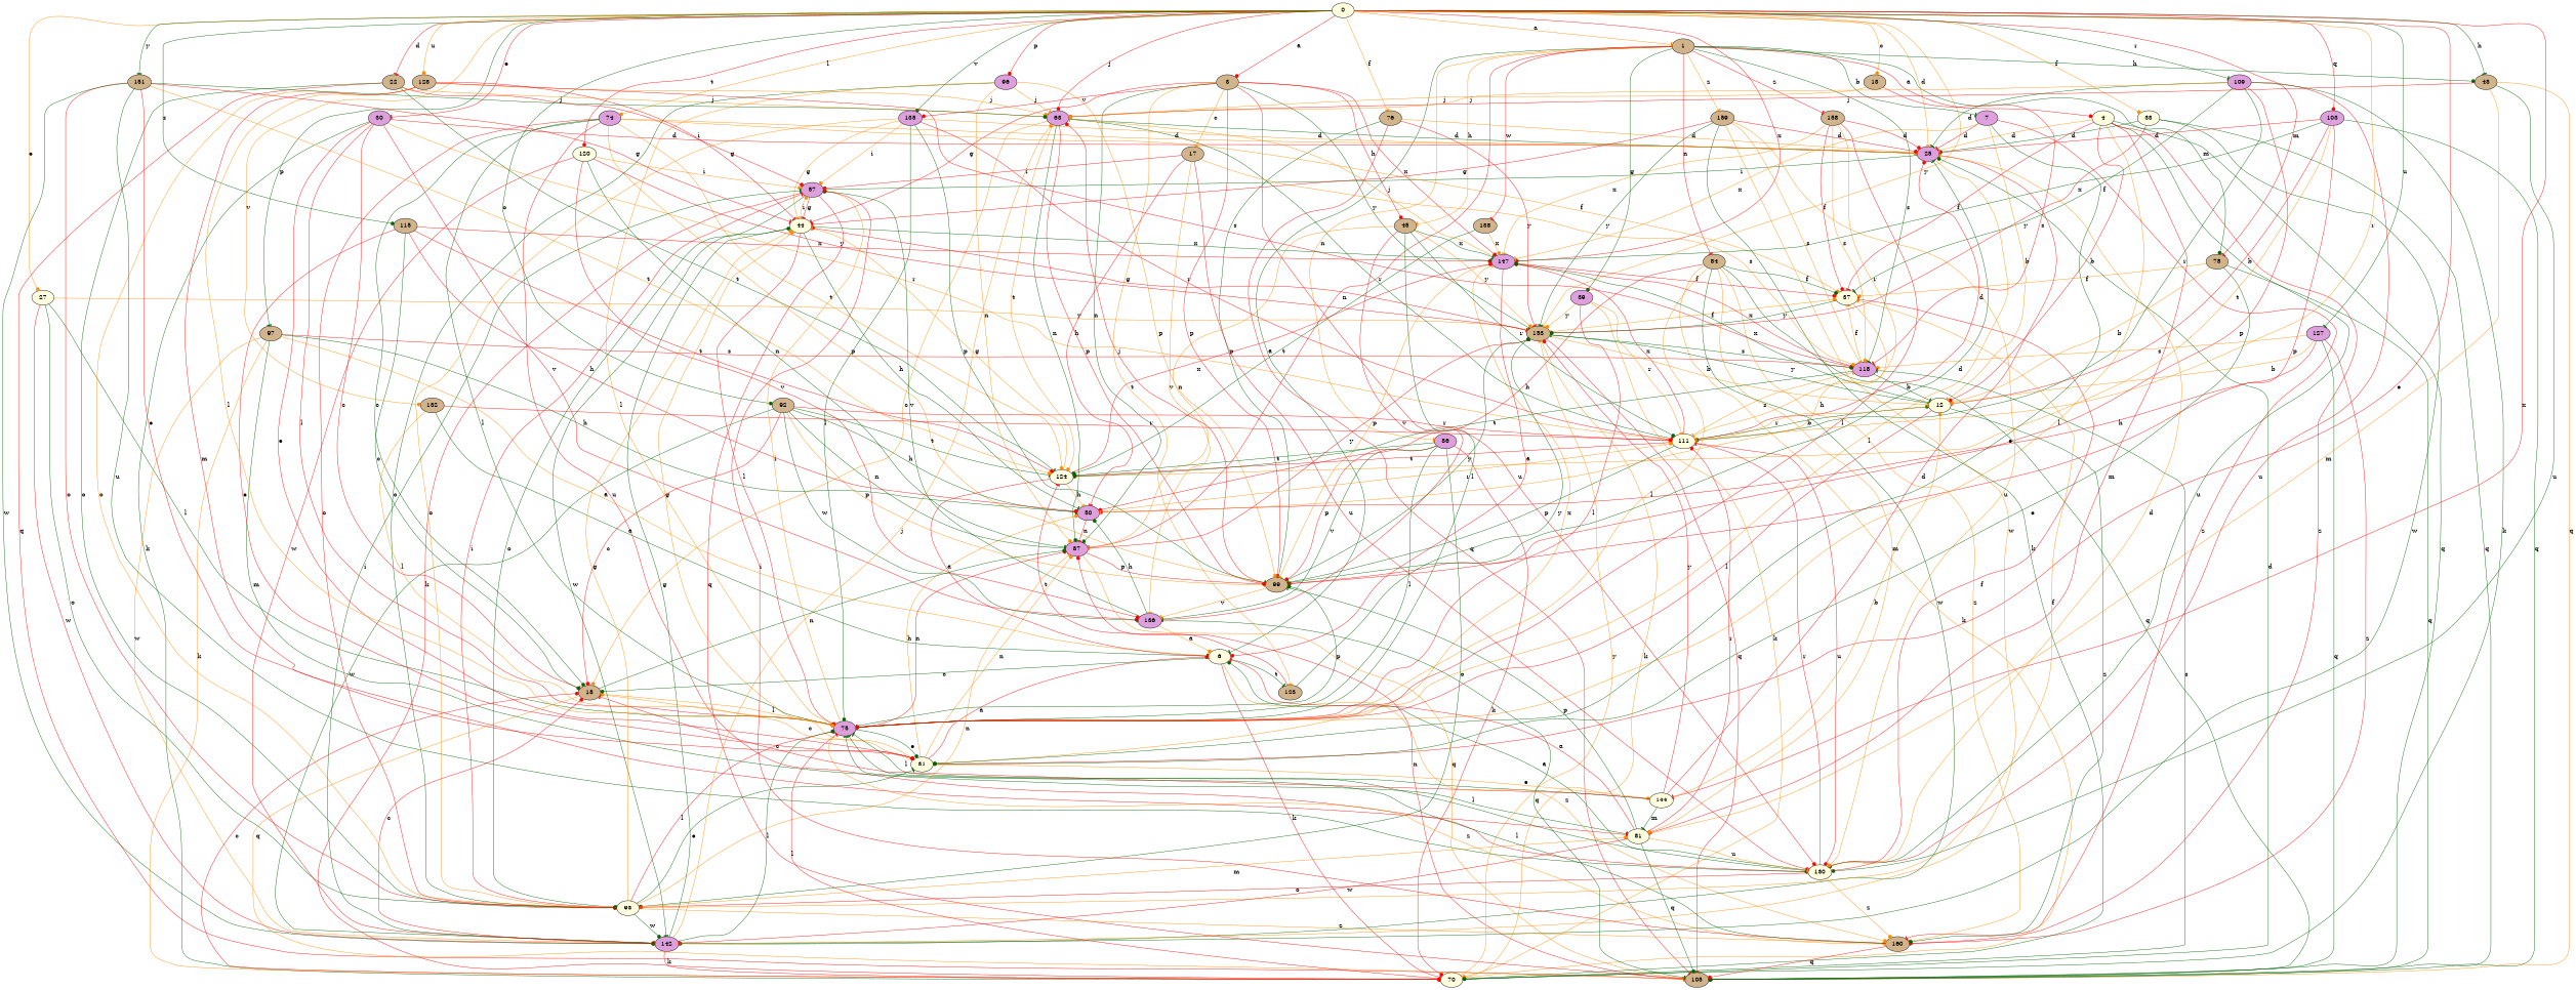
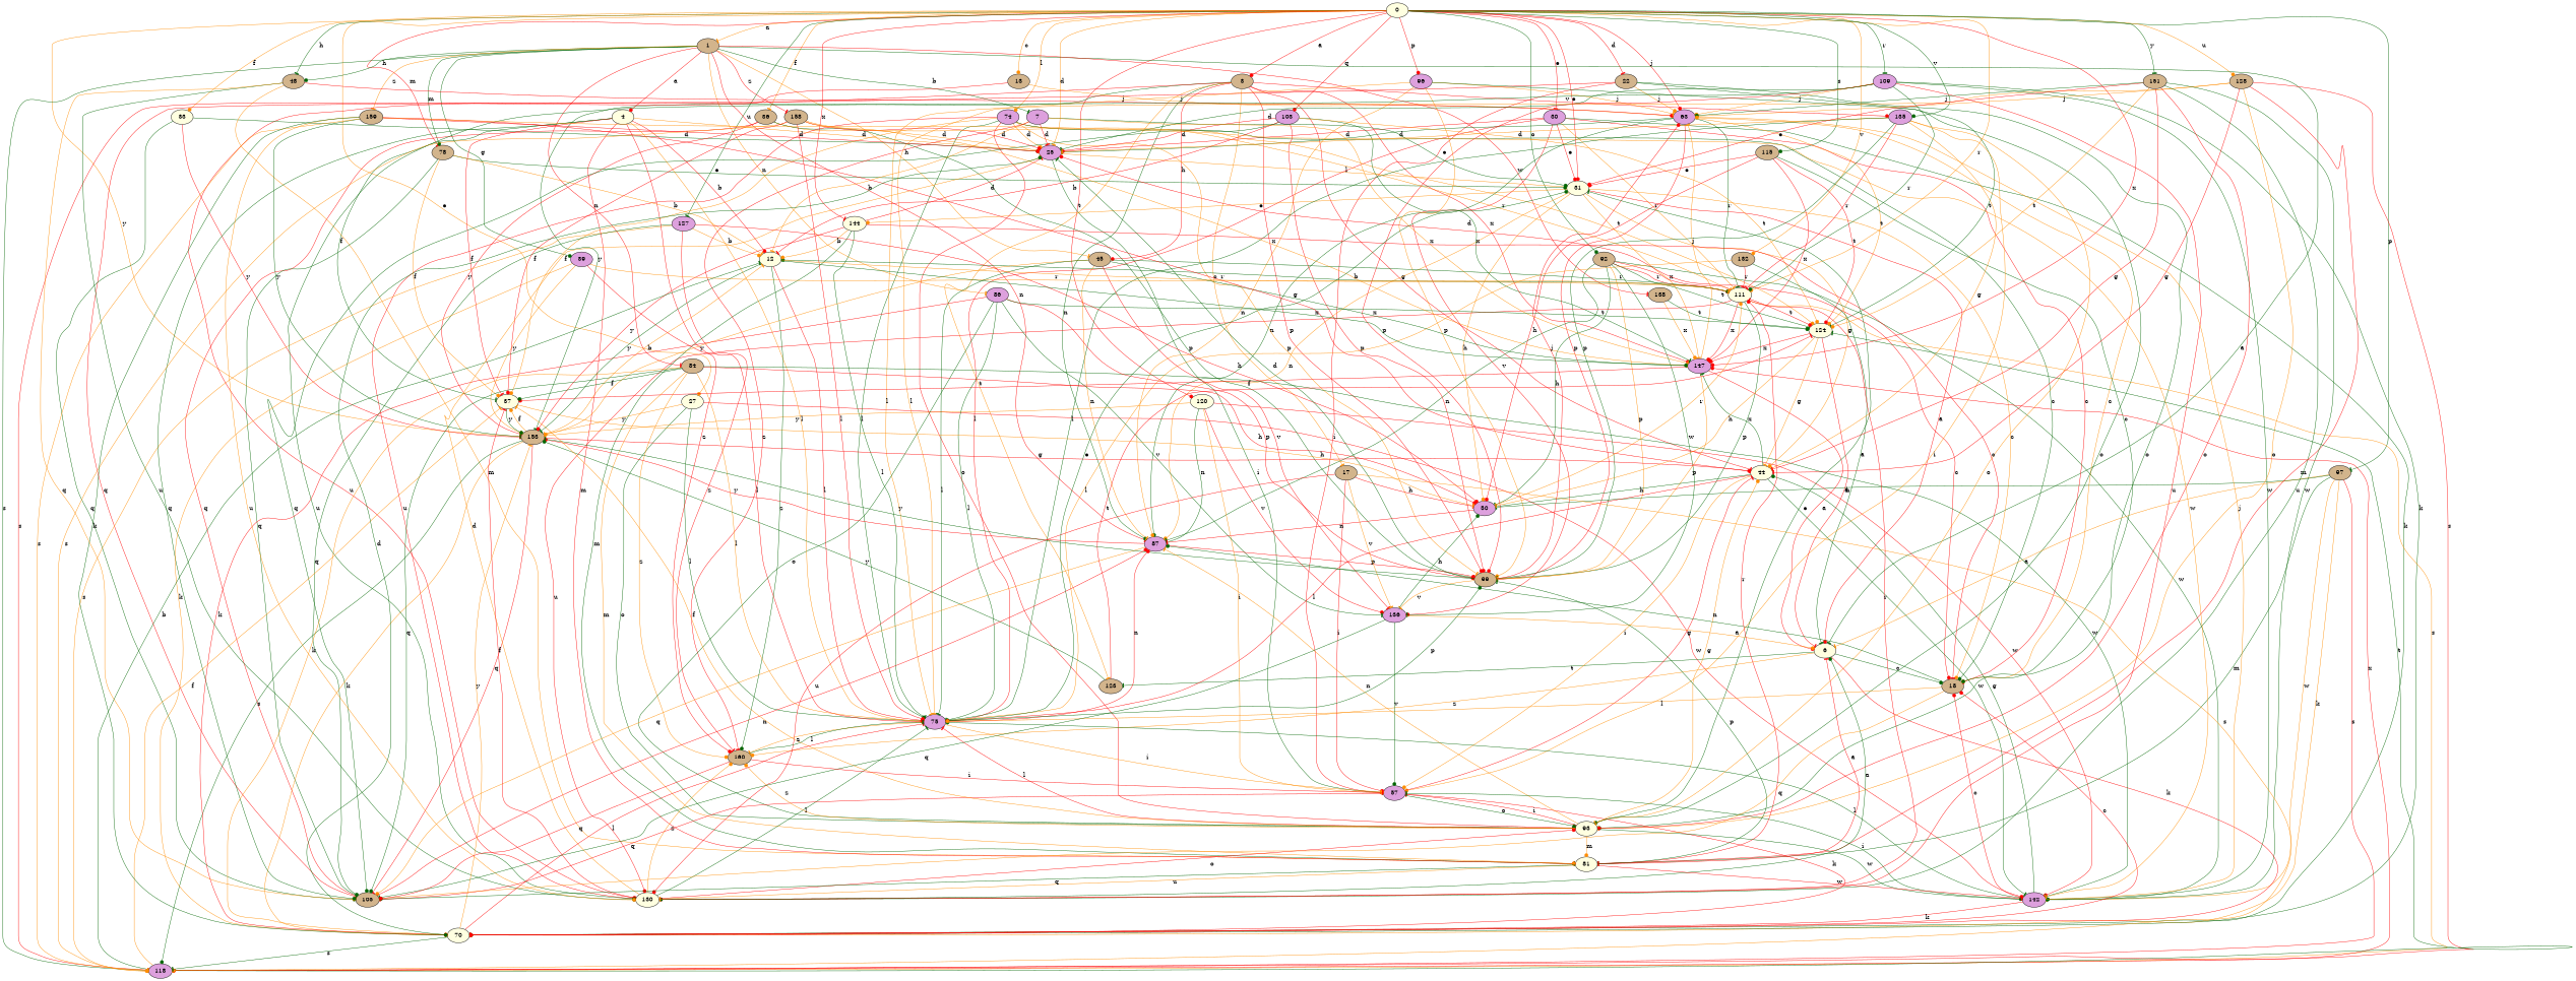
  strict digraph {
    node [fillcolor=tan style=filled]
    edge [arrowhead=dot color=red]
    0 [fillcolor=lightyellow]
    1
    3
    13
    22
    25 [fillcolor=plum]
    27 [fillcolor=lightyellow]
    30 [fillcolor=plum]
    31 [fillcolor=lightyellow]
    33 [fillcolor=lightyellow]
-   36 [label=76]
+   36
    48
    63 [fillcolor=plum]
    74 [fillcolor=plum]
    78
    92
    96 [fillcolor=plum]
    97
    103 [fillcolor=plum]
    109 [fillcolor=plum]
    111 [fillcolor=lightyellow]
    115
    120 [fillcolor=lightyellow]
    127 [fillcolor=plum]
    128
    132
    135 [fillcolor=plum]
    144 [fillcolor=lightyellow]
    147 [fillcolor=plum]
    151
    153
    4 [fillcolor=lightyellow]
    6 [fillcolor=lightyellow]
    7 [fillcolor=plum]
    39 [fillcolor=plum]
    n36 [label=45]
    84
    86 [fillcolor=plum]
    87 [fillcolor=plum]
    118 [fillcolor=plum]
    138
    158
    159
    17
    44 [fillcolor=lightyellow]
    99
    123
    130 [fillcolor=lightyellow]
    105
    57 [fillcolor=plum]
    93 [fillcolor=lightyellow]
    124 [fillcolor=lightyellow]
    75 [fillcolor=plum]
    142 [fillcolor=plum]
    18
    70 [fillcolor=lightyellow]
    136 [fillcolor=plum]
    50 [fillcolor=plum]
    81 [fillcolor=lightyellow]
    37 [fillcolor=lightyellow]
    12 [fillcolor=lightyellow]
    160
    0 -> 1 [arrowhead=tee color=darkorange label=a]
    0 -> 3 [label=a]
    0 -> 13 [color=darkorange label=c]
    0 -> 22 [arrowhead=tee label=d]
    0 -> 25 [arrowhead=tee color=darkorange label=d]
    0 -> 27 [color=darkorange label=e]
    0 -> 30 [arrowhead=tee label=e]
    0 -> 31 [label=e]
    0 -> 33 [color=darkorange label=f]
    0 -> 36 [arrowhead=tee color=darkorange label=f]
    0 -> 48 [arrowhead=tee color=darkgreen label=h]
    0 -> 63 [label=j]
    0 -> 74 [color=darkorange label=l]
    0 -> 78 [arrowhead=tee label=m]
    0 -> 92 [color=darkgreen label=o]
    0 -> 96 [label=p]
    0 -> 97 [arrowhead=tee color=darkgreen label=p]
    0 -> 103 [label=q]
    0 -> 109 [arrowhead=tee color=darkgreen label=r]
    0 -> 111 [color=darkorange label=r]
    0 -> 115 [color=darkgreen label=s]
    0 -> 120 [label=t]
    0 -> 127 [arrowhead=tee color=darkgreen label=u]
    0 -> 128 [color=darkorange label=u]
    0 -> 132 [color=darkorange label=v]
    0 -> 135 [color=darkgreen label=v]
    0 -> 144 [arrowhead=tee label=x]
    0 -> 147 [label=x]
    0 -> 151 [arrowhead=tee color=darkgreen label=y]
    0 -> 153 [arrowhead=tee color=darkorange label=y]
    1 -> 48 [color=darkgreen label=h]
    1 -> 78 [color=darkgreen label=m]
    1 -> 4 [label=a]
    1 -> 6 [arrowhead=tee color=darkgreen label=a]
    1 -> 7 [arrowhead=tee color=darkgreen label=b]
    1 -> 39 [color=darkgreen label=g]
    1 -> n36 [arrowhead=tee color=darkorange label=h]
    1 -> 84 [arrowhead=tee label=n]
    1 -> 86 [arrowhead=tee color=darkorange label=n]
    1 -> 87 [arrowhead=tee label=n]
    1 -> 118 [arrowhead=tee color=darkgreen label=s]
    1 -> 138 [arrowhead=tee label=w]
    1 -> 158 [arrowhead=tee label=z]
    1 -> 159 [arrowhead=tee color=darkorange label=z]
    3 -> 135 [label=v]
    3 -> 147 [label=x]
    3 -> 153 [arrowhead=tee color=darkgreen label=y]
    3 -> n36 [label=h]
    3 -> 87 [color=darkgreen label=n]
    3 -> 17 [arrowhead=tee color=darkorange label=c]
    3 -> 44 [arrowhead=tee label=g]
    3 -> 99 [label=p]
    3 -> 123 [arrowhead=tee color=darkorange label=t]
    3 -> 130 [label=u]
    13 -> 63 [arrowhead=tee color=darkorange label=j]
    13 -> 118 [arrowhead=tee label=s]
    22 -> 63 [color=darkorange label=j]
    22 -> 105 [arrowhead=tee label=q]
    22 -> 57 [label=i]
    22 -> 93 [color=darkgreen label=o]
    22 -> 124 [arrowhead=tee color=darkgreen label=t]
    25 -> 57 [arrowhead=tee color=darkgreen label=i]
-   25 -> 75 [arrowhead=tee color=darkorange label=l]
+   25 -> 31 [arrowhead=tee color=darkorange label=l]
    27 -> 153 [arrowhead=tee color=darkorange label=y]
    27 -> 93 [arrowhead=tee color=darkgreen label=o]
    27 -> 75 [arrowhead=tee color=darkgreen label=l]
    27 -> 142 [label=w]
    30 -> 25 [label=d]
    30 -> 31 [label=e]
    30 -> 111 [arrowhead=tee color=darkorange label=r]
    30 -> 75 [label=l]
    30 -> 18 [arrowhead=tee label=c]
    30 -> 70 [arrowhead=tee color=darkgreen label=k]
    30 -> 136 [label=v]
    31 -> 144 [color=darkorange label=e]
    31 -> 147 [arrowhead=tee color=darkorange label=x]
    31 -> 6 [label=a]
    31 -> 87 [color=darkorange label=n]
    31 -> 44 [color=darkorange label=g]
    31 -> 18 [color=darkorange label=c]
    31 -> 50 [color=darkorange label=h]
    33 -> 25 [color=darkgreen label=d]
    33 -> 153 [arrowhead=tee label=y]
    33 -> 105 [color=darkgreen label=q]
-   33 -> 142 [color=darkgreen label=w]
+   109 -> 142 [color=darkgreen label=w]
    36 -> 25 [arrowhead=tee color=darkorange label=d]
    36 -> 153 [arrowhead=tee label=y]
    36 -> 99 [arrowhead=tee color=darkgreen label=p]
    36 -> 105 [arrowhead=tee label=q]
    48 -> 63 [label=j]
    48 -> 130 [color=darkgreen label=u]
    48 -> 105 [color=darkorange label=q]
    48 -> 81 [arrowhead=tee color=darkorange label=m]
    63 -> 25 [arrowhead=tee color=darkgreen label=d]
    63 -> 111 [arrowhead=tee color=darkgreen label=r]
    63 -> 87 [color=darkgreen label=n]
    63 -> 99 [arrowhead=tee label=p]
    63 -> 124 [color=darkorange label=t]
    63 -> 18 [color=darkorange label=c]
    74 -> 25 [color=darkorange label=d]
    74 -> 99 [arrowhead=tee color=darkorange label=p]
    74 -> 130 [arrowhead=tee label=u]
    74 -> 93 [label=o]
    74 -> 124 [color=darkorange label=t]
    74 -> 75 [color=darkgreen label=l]
    74 -> 18 [color=darkgreen label=c]
    74 -> 37 [color=darkorange label=f]
    78 -> 31 [color=darkgreen label=e]
    78 -> 105 [arrowhead=tee color=darkgreen label=q]
    78 -> 37 [color=darkorange label=f]
    78 -> 12 [arrowhead=tee color=darkorange label=b]
    92 -> 111 [label=r]
    92 -> 87 [arrowhead=tee color=darkgreen label=n]
    92 -> 99 [arrowhead=tee color=darkorange label=p]
    92 -> 124 [arrowhead=tee color=darkgreen label=t]
    92 -> 142 [arrowhead=tee color=darkgreen label=w]
    92 -> 18 [label=c]
    92 -> 136 [arrowhead=tee color=darkgreen label=w]
    92 -> 50 [arrowhead=tee color=darkgreen label=h]
    96 -> 63 [arrowhead=tee color=darkorange label=j]
    96 -> 87 [color=darkorange label=n]
    96 -> 99 [color=darkorange label=p]
    96 -> 93 [color=darkgreen label=o]
    96 -> 75 [arrowhead=tee color=darkorange label=l]
    97 -> 6 [arrowhead=tee color=darkorange label=a]
    97 -> 118 [label=s]
    97 -> 142 [arrowhead=tee color=darkorange label=w]
    97 -> 70 [color=darkorange label=k]
    97 -> 50 [arrowhead=tee color=darkgreen label=h]
    97 -> 81 [arrowhead=tee color=darkgreen label=m]
    103 -> 25 [arrowhead=tee label=d]
    103 -> 147 [arrowhead=tee color=darkgreen label=x]
    103 -> 99 [label=p]
    103 -> 105 [color=darkgreen label=q]
    103 -> 124 [color=darkorange label=t]
    103 -> 12 [arrowhead=tee label=b]
    109 -> 25 [arrowhead=tee color=darkgreen label=d]
    109 -> 63 [color=darkorange label=j]
    109 -> 111 [color=darkgreen label=r]
    109 -> 99 [label=p]
    109 -> 130 [label=u]
    109 -> 70 [color=darkgreen label=k]
    109 -> 37 [arrowhead=tee color=darkgreen label=f]
    111 -> 25 [label=d]
    111 -> 147 [label=x]
    111 -> 118 [arrowhead=tee color=darkorange label=s]
    111 -> 99 [arrowhead=tee color=darkgreen label=p]
    111 -> 130 [label=u]
    111 -> 124 [label=t]
    111 -> 12 [color=darkgreen label=b]
    115 -> 31 [label=e]
    115 -> 147 [label=x]
    115 -> 124 [label=t]
    115 -> 18 [color=darkgreen label=c]
    115 -> 50 [label=h]
-   120 -> 153 [arrowhead=tee label=y]
+   120 -> 153 [arrowhead=tee color=darkorange label=y]
    120 -> 87 [arrowhead=tee color=darkgreen label=n]
    120 -> 57 [color=darkorange label=i]
    120 -> 142 [label=w]
    120 -> 136 [label=v]
    127 -> 118 [color=darkorange label=s]
    127 -> 105 [color=darkgreen label=q]
    127 -> 50 [label=h]
    127 -> 12 [color=darkorange label=b]
    127 -> 160 [arrowhead=tee label=z]
    128 -> 63 [color=darkorange label=j]
    128 -> 118 [label=s]
    128 -> 44 [arrowhead=tee label=g]
    128 -> 93 [arrowhead=tee color=darkorange label=o]
    128 -> 75 [arrowhead=tee color=darkorange label=l]
    128 -> 81 [arrowhead=tee label=m]
    132 -> 111 [arrowhead=tee label=r]
    132 -> 6 [arrowhead=tee color=darkgreen label=a]
    132 -> 75 [color=darkorange label=l]
    135 -> 25 [arrowhead=tee color=darkorange label=d]
    135 -> 111 [arrowhead=tee label=r]
    135 -> 44 [arrowhead=tee color=darkorange label=g]
    135 -> 99 [arrowhead=tee color=darkgreen label=p]
    135 -> 57 [color=darkorange label=i]
    135 -> 93 [arrowhead=tee color=darkorange label=o]
    135 -> 75 [color=darkgreen label=l]
    144 -> 25 [arrowhead=tee label=d]
    144 -> 153 [label=y]
    144 -> 75 [arrowhead=tee color=darkgreen label=l]
    144 -> 18 [arrowhead=tee label=c]
    144 -> 81 [arrowhead=tee color=darkgreen label=m]
    144 -> 12 [color=darkorange label=b]
    147 -> 63 [arrowhead=tee color=darkorange label=j]
    147 -> 6 [label=a]
    147 -> 99 [arrowhead=tee color=darkorange label=p]
    147 -> 37 [label=f]
    151 -> 31 [label=e]
    151 -> 63 [color=darkgreen label=j]
    151 -> 44 [arrowhead=tee label=g]
    151 -> 130 [color=darkgreen label=u]
    151 -> 93 [label=o]
    151 -> 124 [color=darkorange label=t]
    151 -> 142 [color=darkgreen label=w]
    153 -> 118 [color=darkgreen label=s]
    153 -> 44 [label=g]
    153 -> 105 [arrowhead=tee label=q]
    153 -> 70 [color=darkorange label=k]
    153 -> 37 [color=darkorange label=f]
    153 -> 12 [arrowhead=tee color=darkorange label=b]
    4 -> 25 [arrowhead=tee color=darkorange label=d]
    4 -> 130 [color=darkgreen label=u]
    4 -> 105 [color=darkgreen label=q]
    4 -> 75 [color=darkorange label=l]
    4 -> 81 [label=m]
    4 -> 37 [arrowhead=tee label=f]
    4 -> 12 [label=b]
    4 -> 160 [label=z]
    6 -> 123 [arrowhead=tee color=darkgreen label=t]
    6 -> 18 [color=darkgreen label=c]
    6 -> 70 [arrowhead=tee label=k]
    6 -> 160 [color=darkorange label=z]
    7 -> 25 [arrowhead=tee label=d]
    7 -> 31 [color=darkgreen label=e]
    7 -> 147 [arrowhead=tee color=darkorange label=x]
    7 -> 12 [arrowhead=tee color=darkorange label=b]
    7 -> 160 [arrowhead=tee label=z]
    39 -> 111 [arrowhead=tee color=darkorange label=r]
    39 -> 153 [color=darkorange label=y]
    39 -> 75 [arrowhead=tee label=l]
    39 -> 70 [color=darkorange label=k]
    n36 -> 111 [color=darkgreen label=r]
    n36 -> 147 [arrowhead=tee color=darkgreen label=x]
    n36 -> 153 [color=darkorange label=y]
    n36 -> 87 [arrowhead=tee color=darkorange label=n]
    n36 -> 75 [arrowhead=tee color=darkgreen label=l]
    n36 -> 136 [arrowhead=tee label=v]
    84 -> 105 [color=darkgreen label=q]
    84 -> 75 [arrowhead=tee color=darkorange label=l]
    84 -> 142 [arrowhead=tee color=darkgreen label=w]
    84 -> 70 [color=darkorange label=k]
    84 -> 50 [label=h]
    84 -> 81 [color=darkorange label=m]
    84 -> 37 [color=darkgreen label=f]
    84 -> 160 [color=darkorange label=z]
    86 -> 99 [label=p]
    86 -> 93 [color=darkgreen label=o]
    86 -> 124 [color=darkgreen label=t]
    86 -> 75 [arrowhead=tee color=darkgreen label=l]
    86 -> 70 [label=k]
    86 -> 136 [arrowhead=tee color=darkgreen label=v]
    87 -> 153 [label=y]
    87 -> 99 [label=p]
    87 -> 105 [color=darkorange label=q]
    118 -> 147 [label=x]
    118 -> 124 [arrowhead=tee color=darkgreen label=t]
    118 -> 37 [arrowhead=tee color=darkorange label=f]
    118 -> 12 [arrowhead=tee color=darkgreen label=b]
    138 -> 147 [color=darkorange label=x]
    138 -> 124 [color=darkgreen label=t]
    158 -> 25 [label=d]
    158 -> 111 [arrowhead=tee color=darkorange label=r]
    158 -> 147 [arrowhead=tee color=darkorange label=x]
    158 -> 118 [color=darkorange label=s]
    158 -> 75 [label=l]
    158 -> 37 [label=f]
    159 -> 25 [label=d]
    159 -> 153 [arrowhead=tee color=darkgreen label=y]
    159 -> 118 [arrowhead=tee color=darkorange label=s]
    159 -> 44 [arrowhead=tee label=g]
    159 -> 130 [color=darkorange label=u]
    159 -> 142 [arrowhead=tee color=darkorange label=w]
    159 -> 70 [color=darkgreen label=k]
    17 -> 118 [color=darkorange label=s]
    17 -> 130 [label=u]
    17 -> 57 [label=i]
    17 -> 136 [arrowhead=tee color=darkorange label=v]
    17 -> 50 [arrowhead=tee label=h]
    44 -> 147 [arrowhead=tee color=darkgreen label=x]
    44 -> 57 [color=darkorange label=i]
    44 -> 75 [label=l]
    44 -> 142 [arrowhead=tee color=darkgreen label=w]
    44 -> 50 [arrowhead=tee color=darkgreen label=h]
    99 -> 25 [arrowhead=tee color=darkgreen label=d]
    99 -> 63 [label=j]
    99 -> 153 [arrowhead=tee color=darkgreen label=y]
    99 -> 136 [arrowhead=tee color=darkorange label=v]
    123 -> 153 [color=darkgreen label=y]
    123 -> 124 [arrowhead=tee label=t]
    130 -> 25 [arrowhead=tee color=darkorange label=d]
    130 -> 111 [arrowhead=tee label=r]
    130 -> 6 [color=darkgreen label=a]
    130 -> 93 [label=o]
    130 -> 75 [arrowhead=tee color=darkgreen label=l]
    130 -> 37 [arrowhead=tee label=f]
    130 -> 160 [color=darkorange label=z]
    105 -> 87 [label=n]
    57 -> 44 [arrowhead=tee label=g]
    57 -> 105 [arrowhead=tee label=q]
    57 -> 93 [color=darkgreen label=o]
    57 -> 70 [arrowhead=tee label=k]
    93 -> 31 [arrowhead=tee color=darkgreen label=e]
    93 -> 87 [arrowhead=tee color=darkorange label=n]
    93 -> 44 [color=darkorange label=g]
    93 -> 57 [arrowhead=tee label=i]
    93 -> 75 [arrowhead=tee label=l]
    93 -> 142 [color=darkgreen label=w]
    93 -> 81 [color=darkorange label=m]
    93 -> 37 [arrowhead=tee color=darkorange label=f]
    93 -> 160 [color=darkorange label=z]
    124 -> 147 [label=x]
    124 -> 6 [arrowhead=tee label=a]
    124 -> 44 [arrowhead=tee color=darkorange label=g]
    124 -> 50 [arrowhead=tee color=darkorange label=h]
    75 -> 31 [color=darkgreen label=e]
    75 -> 87 [label=n]
    75 -> 99 [color=darkgreen label=p]
    75 -> 57 [color=darkorange label=i]
    75 -> 160 [arrowhead=tee color=darkorange label=z]
    142 -> 63 [color=darkorange label=j]
    142 -> 44 [color=darkgreen label=g]
    142 -> 57 [arrowhead=tee color=darkgreen label=i]
    142 -> 75 [color=darkgreen label=l]
    142 -> 18 [label=c]
    142 -> 70 [label=k]
    18 -> 87 [color=darkgreen label=n]
    18 -> 105 [arrowhead=tee color=darkorange label=q]
    18 -> 75 [color=darkorange label=l]
    70 -> 25 [color=darkgreen label=d]
    70 -> 153 [arrowhead=tee color=darkorange label=y]
    70 -> 118 [arrowhead=tee color=darkgreen label=s]
    70 -> 75 [arrowhead=tee label=l]
    70 -> 18 [label=c]
    136 -> 6 [color=darkorange label=a]
    136 -> 105 [arrowhead=tee color=darkgreen label=q]
    136 -> 57 [color=darkgreen label=v]
    136 -> 50 [color=darkgreen label=h]
    50 -> 111 [color=darkorange label=r]
    50 -> 87 [arrowhead=tee label=n]
    81 -> 111 [label=r]
    81 -> 6 [arrowhead=tee label=a]
    81 -> 99 [arrowhead=tee color=darkgreen label=p]
    81 -> 130 [arrowhead=tee color=darkorange label=u]
    81 -> 105 [color=darkgreen label=q]
    81 -> 142 [arrowhead=tee label=w]
    37 -> 153 [color=darkgreen label=y]
    37 -> 50 [arrowhead=tee color=darkorange label=h]
    12 -> 111 [arrowhead=tee color=darkorange label=r]
    12 -> 147 [color=darkgreen label=x]
    12 -> 153 [arrowhead=tee color=darkgreen label=y]
    12 -> 75 [label=l]
    12 -> 160 [color=darkgreen label=z]
    160 -> 105 [label=q]
    160 -> 57 [arrowhead=tee label=i]
    160 -> 75 [arrowhead=tee color=darkgreen label=l]
  }
